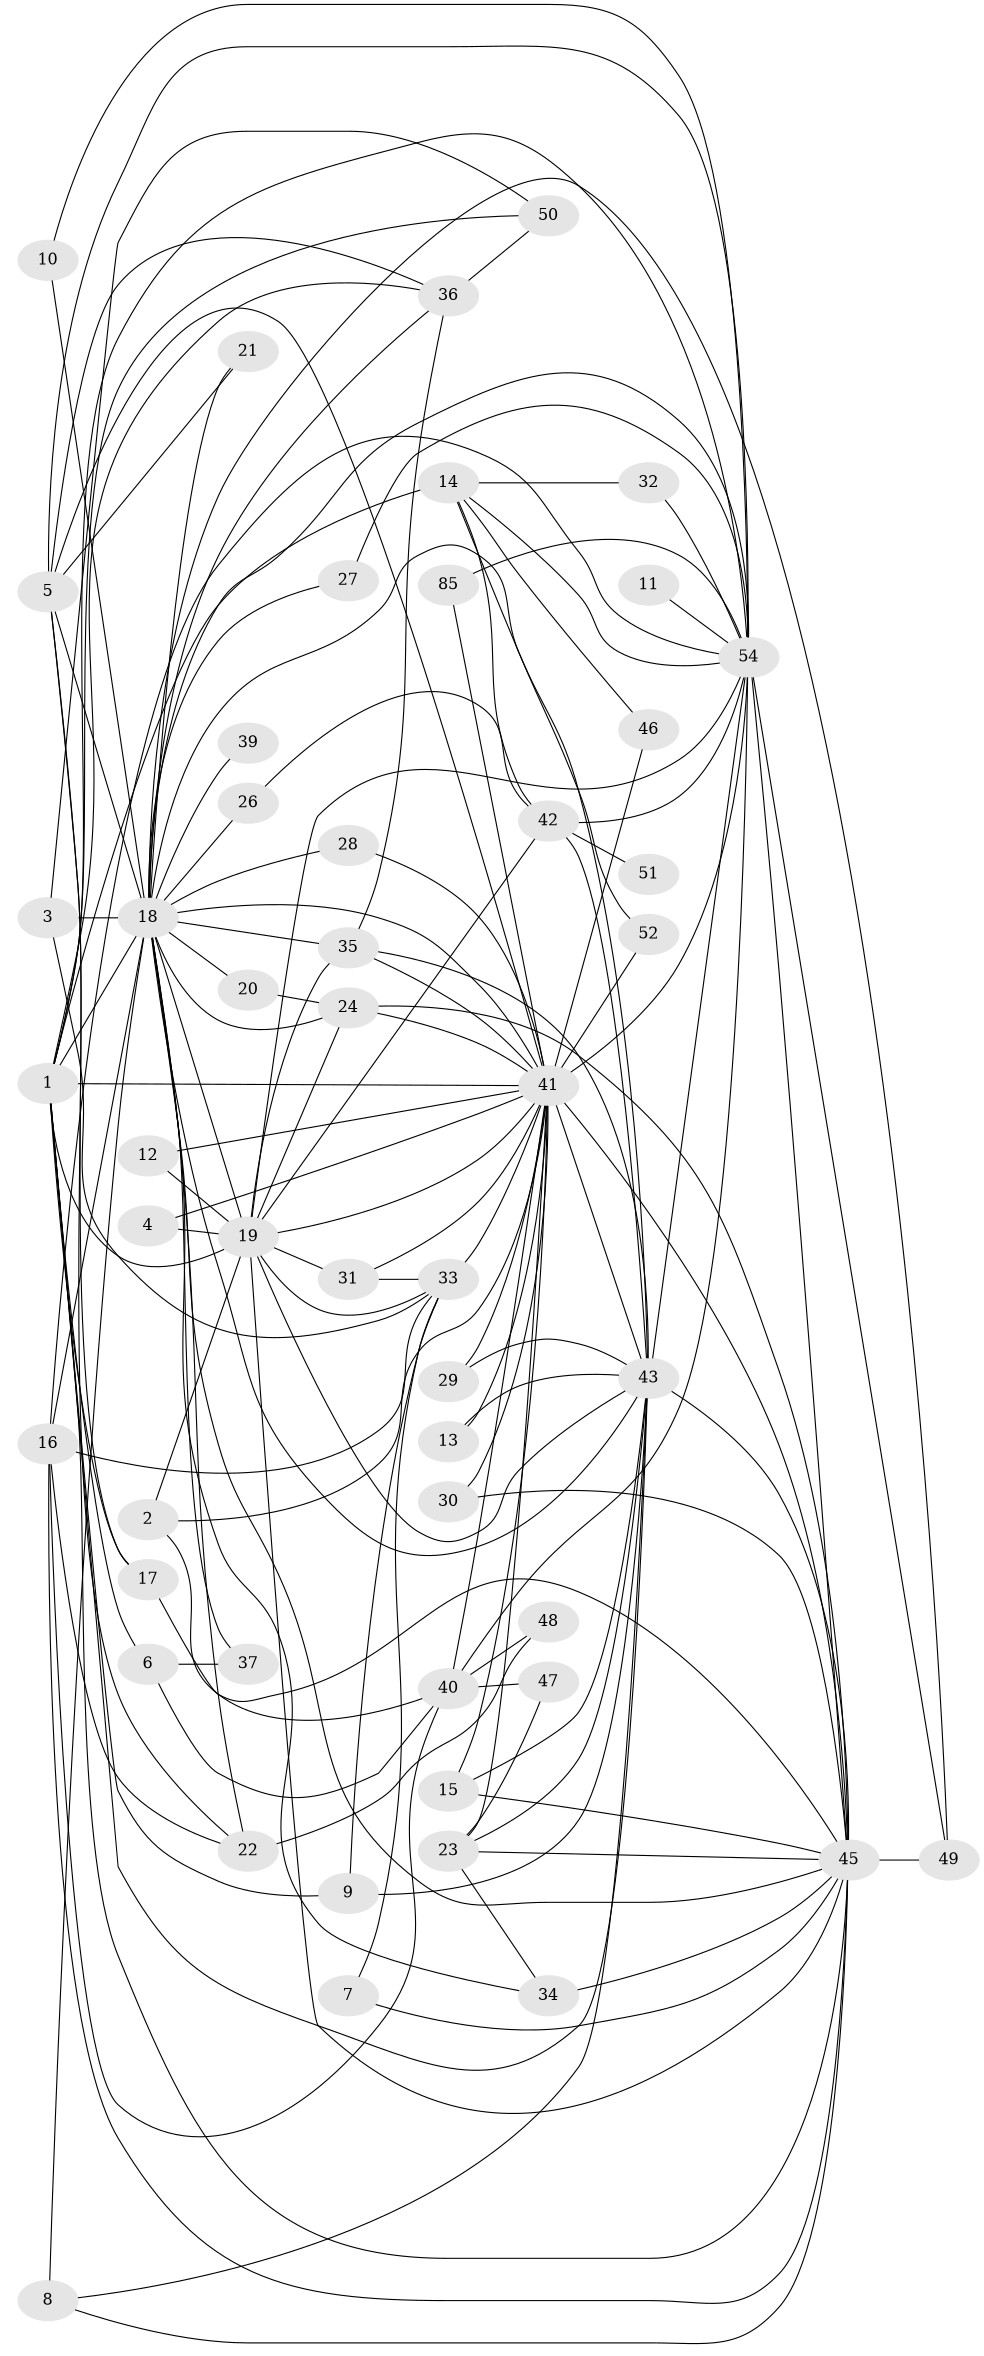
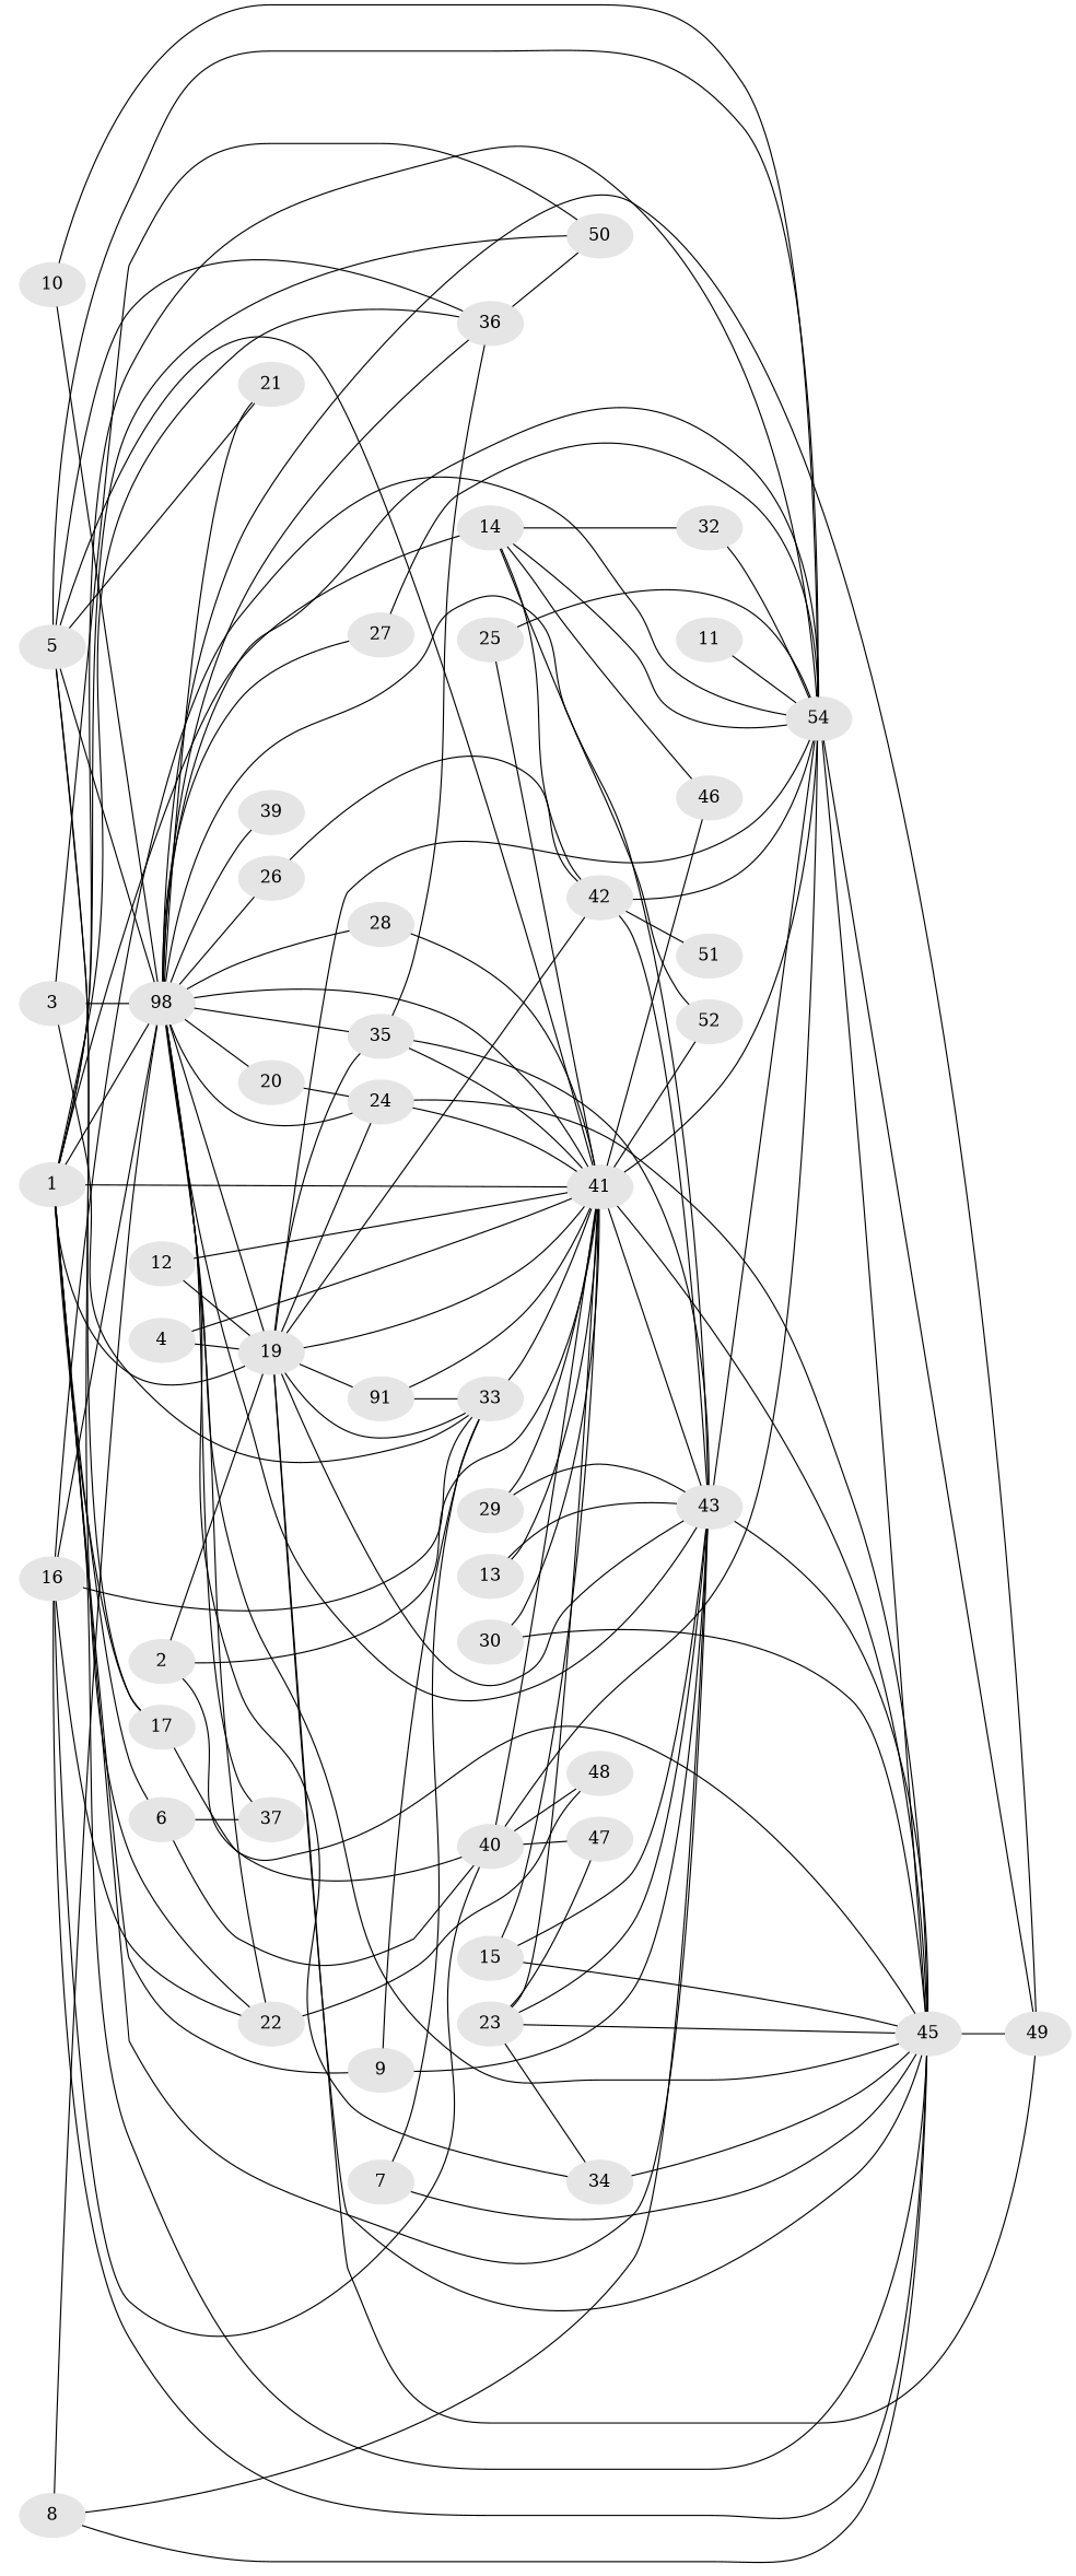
  graph {
    rankdir=LR
    node [color=gray90 style=filled]
    edge [weight=1.0]
    1
    6
    9
    14
    17
-   18
+   18 [label=98]
    19
    36
    41
    43
    n11 [label=54]
    45
    50
    40
    37
    33
    32
    42
    46
    21
    22
    20
    24
    26
    27
    28
    34
    35
    39
    49
    52
-   31
+   31 [label=91]
    2
    48
    47
    3
    4
    5
    7
    8
    10
    11
    12
    13
    51
    15
    16
    23
-   25 [label=85]
+   25
    29
    30
    1 -- 6
    1 -- 9
    1 -- 14
    1 -- 17
    1 -- 18 [weight=2.0]
    1 -- 19
    1 -- 36
    1 -- 41 [weight=2.0]
    1 -- 43
    1 -- n11 [weight=2.0]
    1 -- 45 [weight=2.0]
    1 -- 50
    6 -- 40
    6 -- 37
    9 -- 43
    9 -- 33
    14 -- 43
    14 -- n11
    14 -- 32
    14 -- 42
    14 -- 46
    17 -- 45
    18 -- 19 [weight=2.0]
    18 -- 36
    18 -- 41 [weight=4.0]
    18 -- 43 [weight=2.0]
    18 -- n11 [weight=5.0]
    18 -- 45 [weight=3.0]
    18 -- 37 [weight=2.0]
    18 -- 21
    18 -- 22
    18 -- 20
    18 -- 24
    18 -- 26 [weight=2.0]
    18 -- 27
    18 -- 28
    18 -- 34 [weight=2.0]
    18 -- 35 [weight=2.0]
    18 -- 39 [weight=2.0]
    18 -- 49
    18 -- 52
    19 -- 41 [weight=2.0]
    19 -- 43
    19 -- n11 [weight=2.0]
    19 -- 45
    19 -- 33 [weight=2.0]
    19 -- 42
    19 -- 24
    19 -- 35
+   19 -- 49
    19 -- 31
    36 -- 50
    41 -- 43 [weight=2.0]
    41 -- n11 [weight=4.0]
    41 -- 45 [weight=2.0]
    41 -- 46 [weight=2.0]
    41 -- 52
    43 -- n11 [weight=2.0]
    43 -- 45
    n11 -- 45 [weight=2.0]
    n11 -- 49
    45 -- 49 [weight=2.0]
    40 -- 41 [weight=3.0]
    40 -- n11
    40 -- 48
    40 -- 47
    33 -- 41
    32 -- n11
    42 -- 43
    42 -- n11
    42 -- 51
    22 -- 48
    20 -- 24
    24 -- 41
    24 -- 45
    26 -- 42
    27 -- n11
    28 -- 41
    34 -- 45
    35 -- 36
    35 -- 41 [weight=2.0]
    35 -- 43
    31 -- 41
    31 -- 33
    2 -- 19
    2 -- 41
    2 -- 40
    3 -- 18
    3 -- 50
    3 -- 33
    4 -- 19
    4 -- 41
    5 -- 17
    5 -- 18
    5 -- 36
    5 -- 41
    5 -- n11
    5 -- 21
    5 -- 22 [weight=2.0]
    7 -- 45
    7 -- 33
    8 -- 18
    8 -- 43
    8 -- 45
    10 -- 18
    10 -- n11
    11 -- n11
    12 -- 19
    12 -- 41
    13 -- 41
    13 -- 43
    15 -- 41
    15 -- 43
    15 -- 45
    16 -- 18 [weight=2.0]
    16 -- n11
    16 -- 45
    16 -- 40
    16 -- 33
    16 -- 22
    23 -- 41
    23 -- 43
    23 -- 45
    23 -- 34 [weight=2.0]
    23 -- 47
    25 -- 41
    25 -- n11
    29 -- 41
    29 -- 43
    30 -- 41
    30 -- 45
  }
